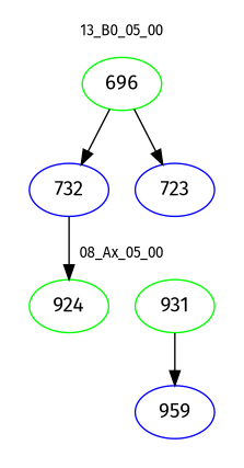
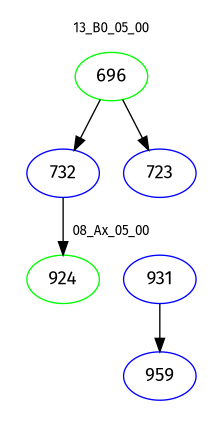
  digraph {
    fontname="Fira Sans"
    node [color=green fontname="Fira Sans"]
    edge [color=black fontname="Fira Sans" style=solid]
-   n1 [label=931]
+   n1 [color=blue label=931]
    n2 [color=blue label=959]
    n3 [label=924]
    n4 [label=696]
    n5 [color=blue label=732]
    n6 [color=blue label=723]
    subgraph cluster_1 {
      color=white
      fontsize=10
      label="08_Ax_05_00"
      n1
      n2
      n3
    }
    subgraph cluster_2 {
      color=white
      fontsize=10
      label="13_B0_05_00"
      n4
      n5
      n6
    }
    n1 -> n2
    n4 -> n5
    n4 -> n6
    n5 -> n3
  }
